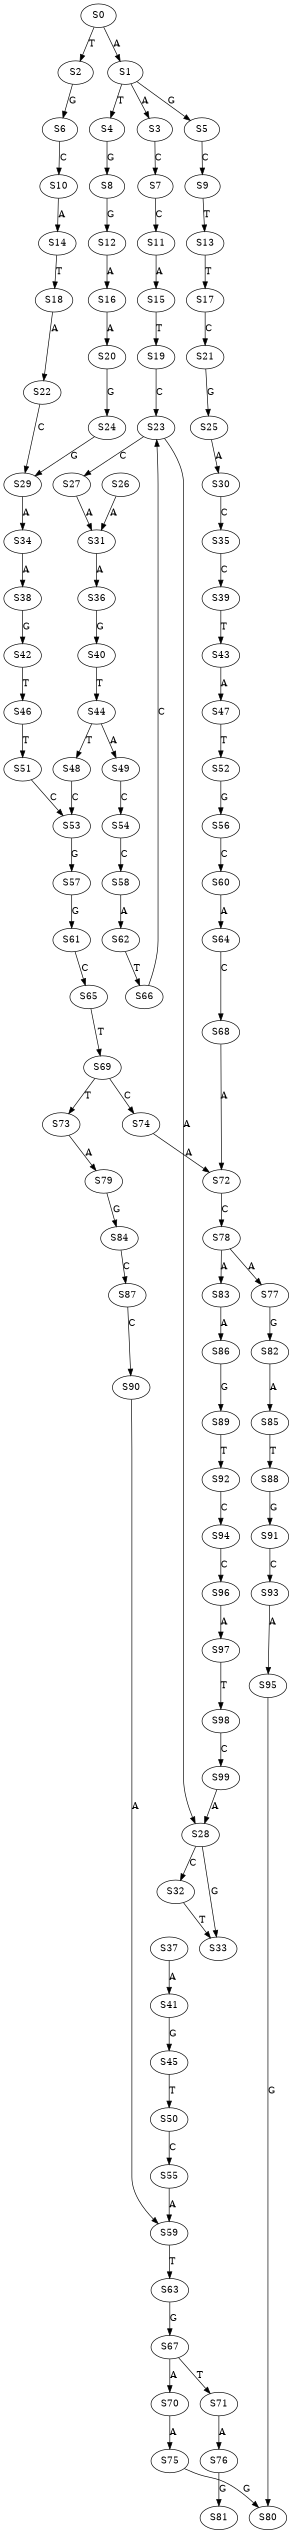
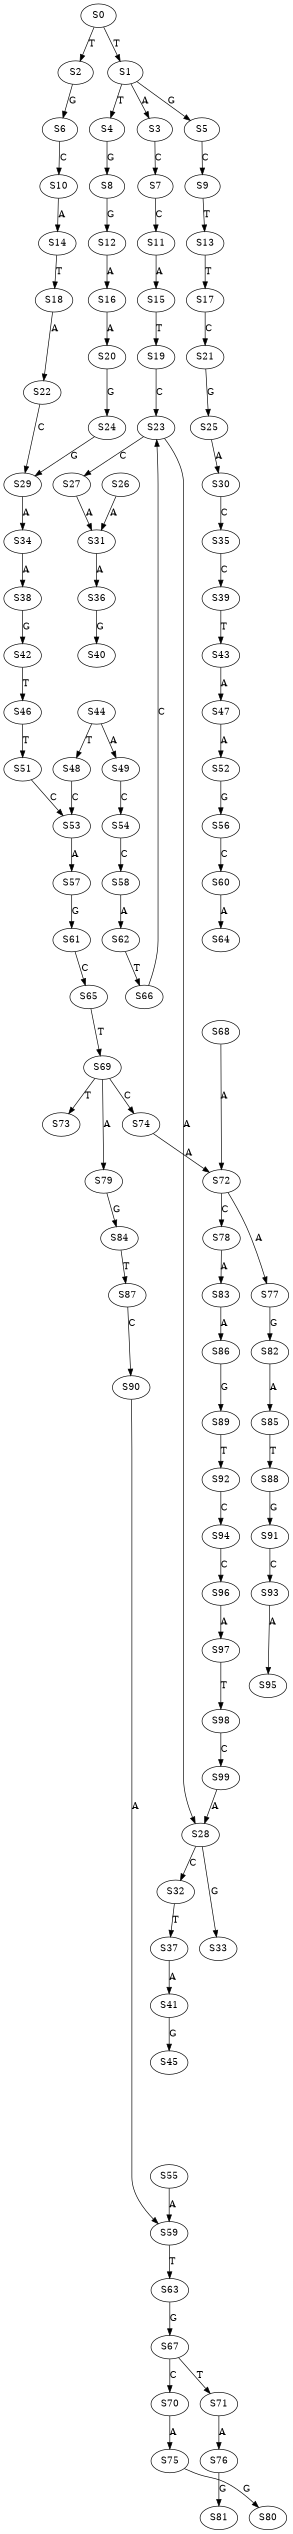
  strict digraph {
    S0
    S1
    S2
    S3
    S4
    S5
    S6
    S7
    S8
    S9
    S10
    S11
    S12
    S13
    S14
    S15
    S16
    S17
    S18
    S19
    S20
    S21
    S22
    S23
    S24
    S25
    S29
    S27
    S28
    S30
    S26
    S31
    S32
    S33
    S34
    S35
    S36
    S37
    S38
    S39
    S40
    S41
    S42
    S43
    S44
    S45
    S46
    S47
    S48
    S49
-   S50
    S51
    S52
    S53
    S54
    S55
    S56
    S57
    S58
    S59
    S60
    S61
    S62
    S63
    S64
    S65
    S66
    S67
    S68
    S69
    S70
    S71
    S72
    S73
    S74
    S75
    S76
    S77
    S78
    S79
    S80
    S81
    S82
    S83
    S84
    S85
    S86
    S87
    S88
    S89
    S90
    S91
    S92
    S93
    S94
    S95
    S96
    S97
    S98
    S99
-   S0 -> S1 [label=A]
+   S0 -> S1 [label=T]
    S0 -> S2 [label=T]
    S1 -> S3 [label=A]
    S1 -> S4 [label=T]
    S1 -> S5 [label=G]
    S2 -> S6 [label=G]
    S3 -> S7 [label=C]
    S4 -> S8 [label=G]
    S5 -> S9 [label=C]
    S6 -> S10 [label=C]
    S7 -> S11 [label=C]
    S8 -> S12 [label=G]
    S9 -> S13 [label=T]
    S10 -> S14 [label=A]
    S11 -> S15 [label=A]
    S12 -> S16 [label=A]
    S13 -> S17 [label=T]
    S14 -> S18 [label=T]
    S15 -> S19 [label=T]
    S16 -> S20 [label=A]
    S17 -> S21 [label=C]
    S18 -> S22 [label=A]
    S19 -> S23 [label=C]
    S20 -> S24 [label=G]
    S21 -> S25 [label=G]
    S22 -> S29 [label=C]
    S23 -> S27 [label=C]
    S23 -> S28 [label=A]
    S24 -> S29 [label=G]
    S25 -> S30 [label=A]
    S29 -> S34 [label=A]
    S27 -> S31 [label=A]
    S28 -> S32 [label=C]
    S28 -> S33 [label=G]
    S30 -> S35 [label=C]
    S26 -> S31 [label=A]
    S31 -> S36 [label=A]
-   S32 -> S33 [label=T]
+   S32 -> S37 [label=T]
    S34 -> S38 [label=A]
    S35 -> S39 [label=C]
    S36 -> S40 [label=G]
    S37 -> S41 [label=A]
    S38 -> S42 [label=G]
    S39 -> S43 [label=T]
-   S40 -> S44 [label=T]
    S41 -> S45 [label=G]
    S42 -> S46 [label=T]
    S43 -> S47 [label=A]
    S44 -> S48 [label=T]
    S44 -> S49 [label=A]
-   S45 -> S50 [label=T]
    S46 -> S51 [label=T]
-   S47 -> S52 [label=T]
+   S47 -> S52 [label=A]
    S48 -> S53 [label=C]
    S49 -> S54 [label=C]
-   S50 -> S55 [label=C]
    S51 -> S53 [label=C]
    S52 -> S56 [label=G]
-   S53 -> S57 [label=G]
+   S53 -> S57 [label=A]
    S54 -> S58 [label=C]
    S55 -> S59 [label=A]
    S56 -> S60 [label=C]
    S57 -> S61 [label=G]
    S58 -> S62 [label=A]
    S59 -> S63 [label=T]
    S60 -> S64 [label=A]
    S61 -> S65 [label=C]
    S62 -> S66 [label=T]
    S63 -> S67 [label=G]
-   S64 -> S68 [label=C]
    S65 -> S69 [label=T]
    S66 -> S23 [label=C]
-   S67 -> S70 [label=A]
+   S67 -> S70 [label=C]
    S67 -> S71 [label=T]
    S68 -> S72 [label=A]
    S69 -> S73 [label=T]
    S69 -> S74 [label=C]
    S70 -> S75 [label=A]
    S71 -> S76 [label=A]
-   S78 -> S77 [label=A]
+   S72 -> S77 [label=A]
    S72 -> S78 [label=C]
-   S73 -> S79 [label=A]
+   S69 -> S79 [label=A]
    S74 -> S72 [label=A]
    S75 -> S80 [label=G]
    S76 -> S81 [label=G]
    S77 -> S82 [label=G]
    S78 -> S83 [label=A]
    S79 -> S84 [label=G]
    S82 -> S85 [label=A]
    S83 -> S86 [label=A]
-   S84 -> S87 [label=C]
+   S84 -> S87 [label=T]
    S85 -> S88 [label=T]
    S86 -> S89 [label=G]
    S87 -> S90 [label=C]
    S88 -> S91 [label=G]
    S89 -> S92 [label=T]
    S90 -> S59 [label=A]
    S91 -> S93 [label=C]
    S92 -> S94 [label=C]
    S93 -> S95 [label=A]
    S94 -> S96 [label=C]
-   S95 -> S80 [label=G]
    S96 -> S97 [label=A]
    S97 -> S98 [label=T]
    S98 -> S99 [label=C]
    S99 -> S28 [label=A]
  }
